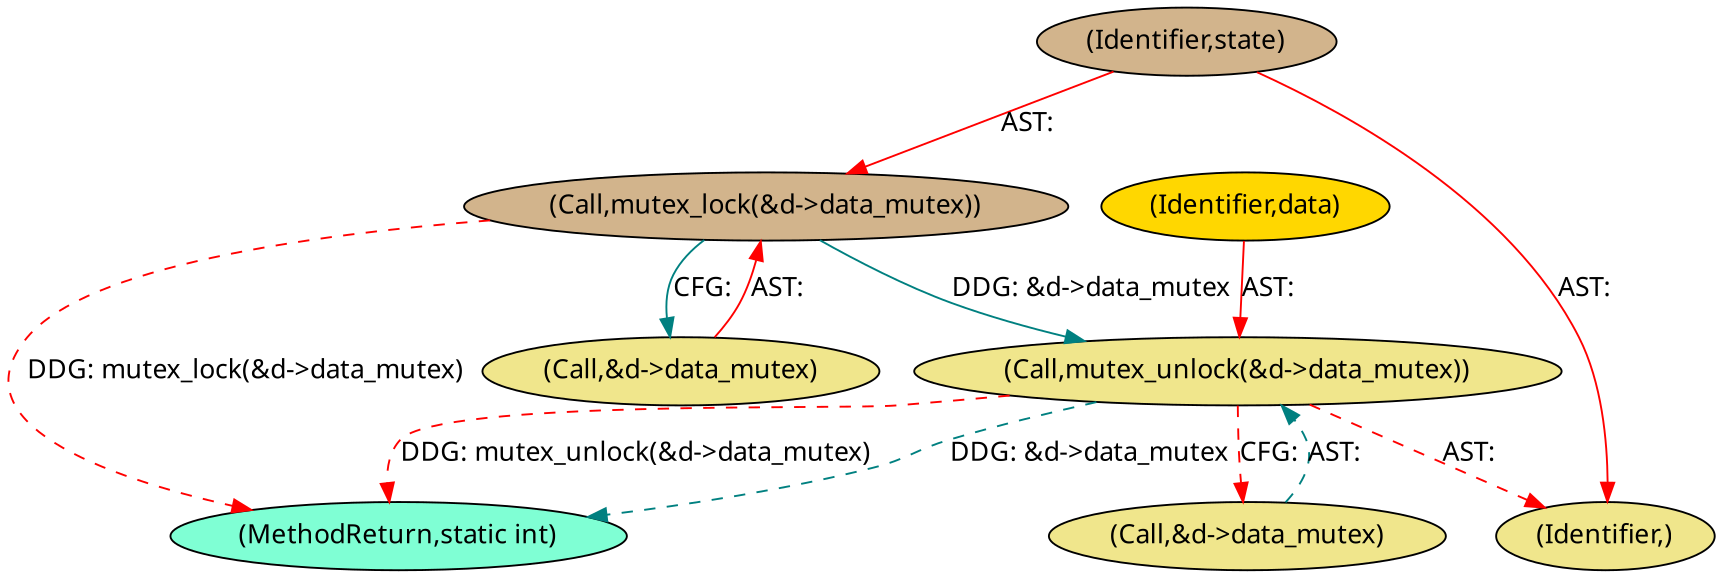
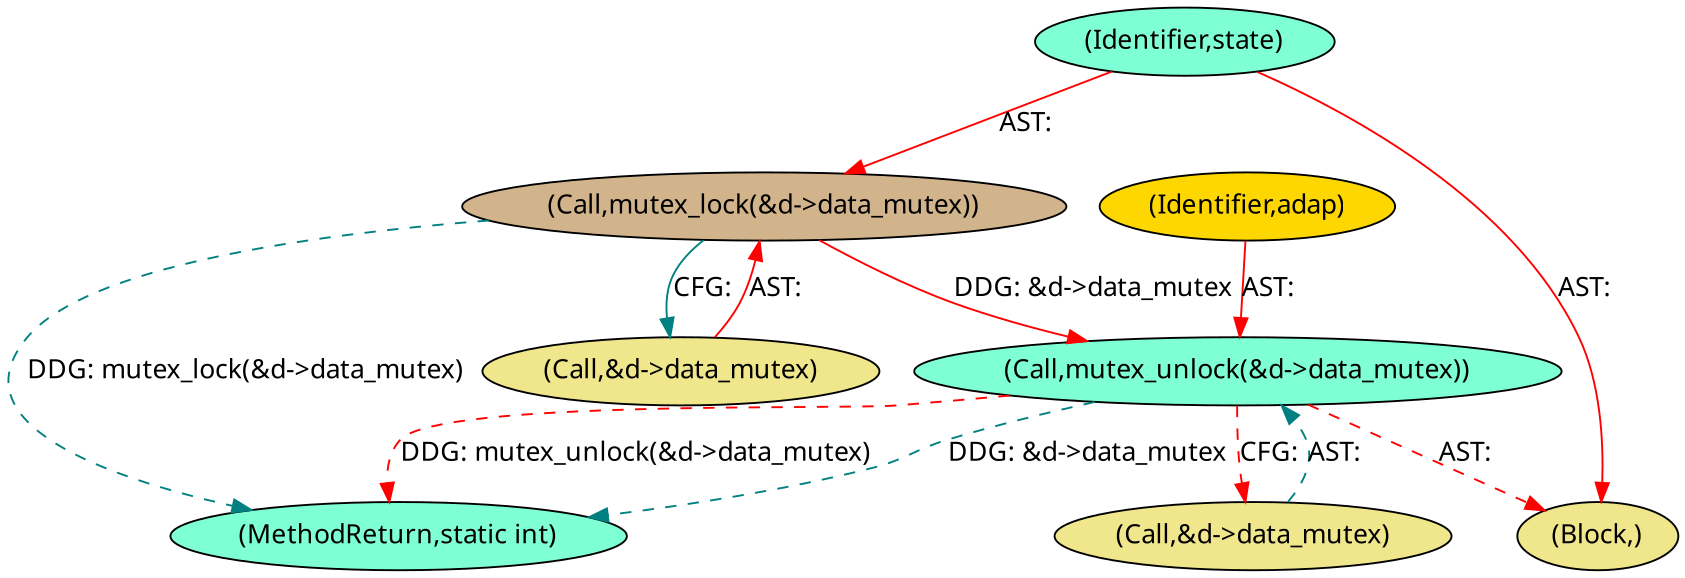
  digraph {
    fontname="Noto Sans"
    node [fillcolor=khaki fontname="Noto Sans" style=filled]
    edge [color=red fontname="Noto Sans" style=solid]
    n1 [fillcolor=tan label="(Call,mutex_lock(&d->data_mutex))"]
-   n2 [label="(Call,mutex_unlock(&d->data_mutex))"]
+   n2 [fillcolor=aquamarine label="(Call,mutex_unlock(&d->data_mutex))"]
    n3 [label="(Call,&d->data_mutex)"]
    n4 [fillcolor=aquamarine label="(MethodReturn,static int)"]
-   n5 [label="(Identifier,)"]
+   n5 [label="(Block,)"]
    n6 [label="(Call,&d->data_mutex)"]
-   n7 [fillcolor=gold label="(Identifier,data)"]
-   n8 [fillcolor=tan label="(Identifier,state)"]
-   n1 -> n2 [color=teal label="DDG: &d->data_mutex"]
+   n7 [fillcolor=gold label="(Identifier,adap)"]
+   n8 [fillcolor=aquamarine label="(Identifier,state)"]
+   n1 -> n2 [label="DDG: &d->data_mutex"]
    n1 -> n3 [color=teal label="CFG: "]
-   n1 -> n4 [label="DDG: mutex_lock(&d->data_mutex)" style=dashed]
+   n1 -> n4 [color=teal label="DDG: mutex_lock(&d->data_mutex)" style=dashed]
    n2 -> n4 [label="DDG: mutex_unlock(&d->data_mutex)" style=dashed]
    n2 -> n4 [color=teal label="DDG: &d->data_mutex" style=dashed]
    n2 -> n5 [label="AST: " style=dashed]
    n2 -> n6 [label="CFG: " style=dashed]
    n3 -> n1 [label="AST: "]
    n6 -> n2 [color=teal label="AST: " style=dashed]
    n7 -> n2 [label="AST: "]
    n8 -> n1 [label="AST: "]
    n8 -> n5 [label="AST: "]
  }
